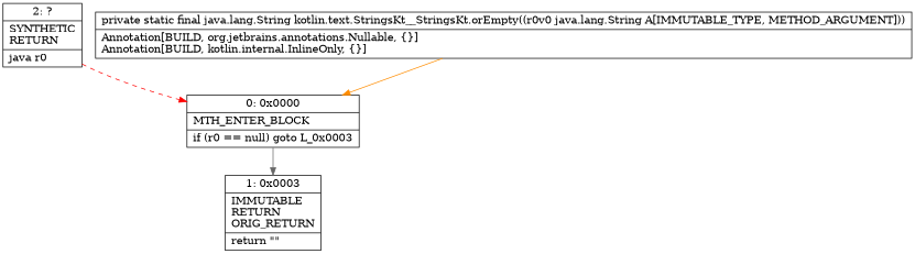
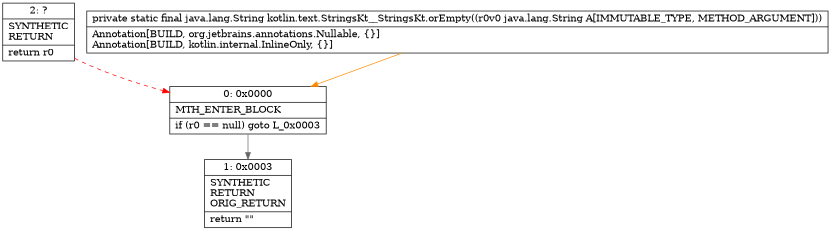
  digraph {
    node [shape=record]
    n1 [label="{0\:\ 0x0000|MTH_ENTER_BLOCK\l|if (r0 == null) goto L_0x0003\l}"]
-   n2 [label="{1\:\ 0x0003|IMMUTABLE\lRETURN\lORIG_RETURN\l|return \"\"\l}"]
-   n3 [label="{2\:\ ?|SYNTHETIC\lRETURN\l|java r0\l}"]
+   n2 [label="{1\:\ 0x0003|SYNTHETIC\lRETURN\lORIG_RETURN\l|return \"\"\l}"]
+   n3 [label="{2\:\ ?|SYNTHETIC\lRETURN\l|return r0\l}"]
    n4 [label="{private static final java.lang.String kotlin.text.StringsKt__StringsKt.orEmpty((r0v0 java.lang.String A[IMMUTABLE_TYPE, METHOD_ARGUMENT]))  | Annotation[BUILD, org.jetbrains.annotations.Nullable, \{\}]\lAnnotation[BUILD, kotlin.internal.InlineOnly, \{\}]\l}"]
    n1 -> n2 [color=gray40]
    n3 -> n1 [color=red style=dashed]
    n4 -> n1 [color=darkorange]
  }
